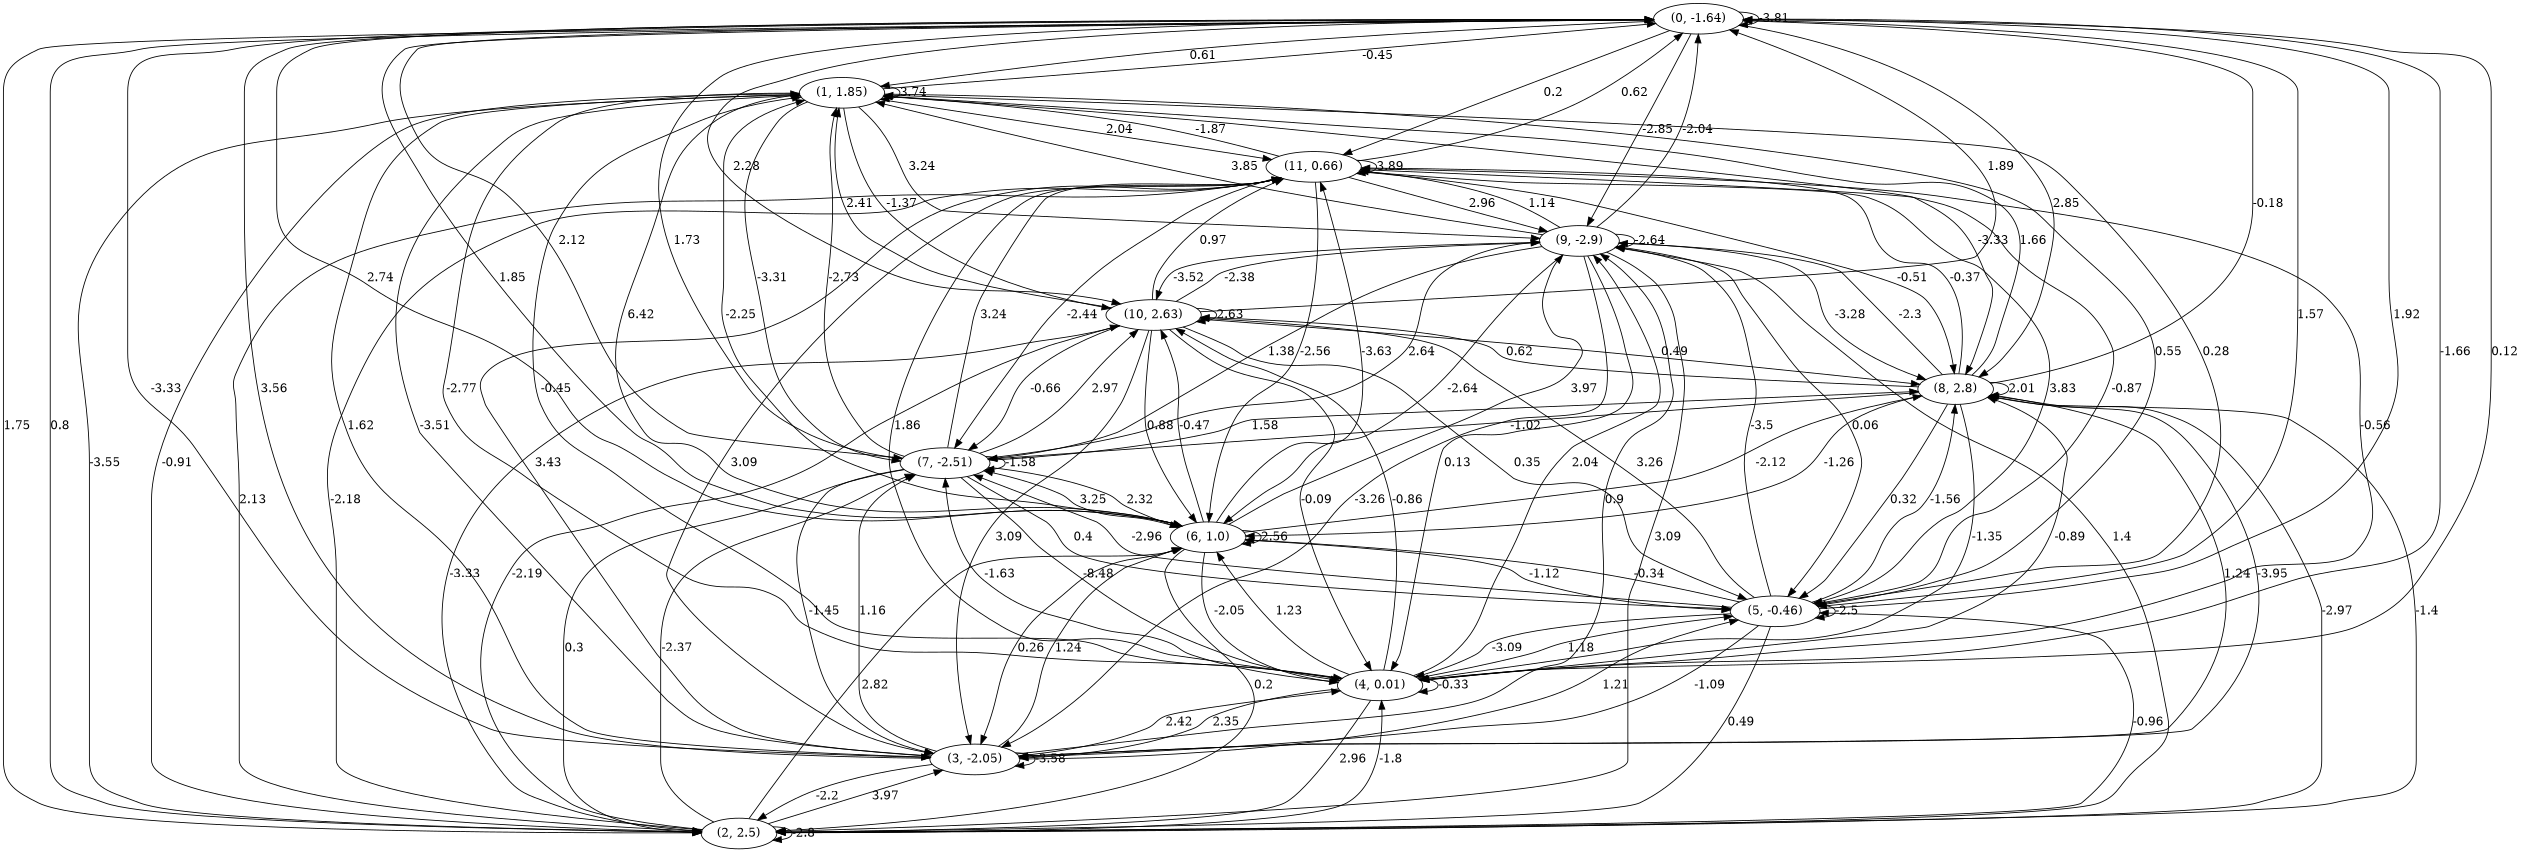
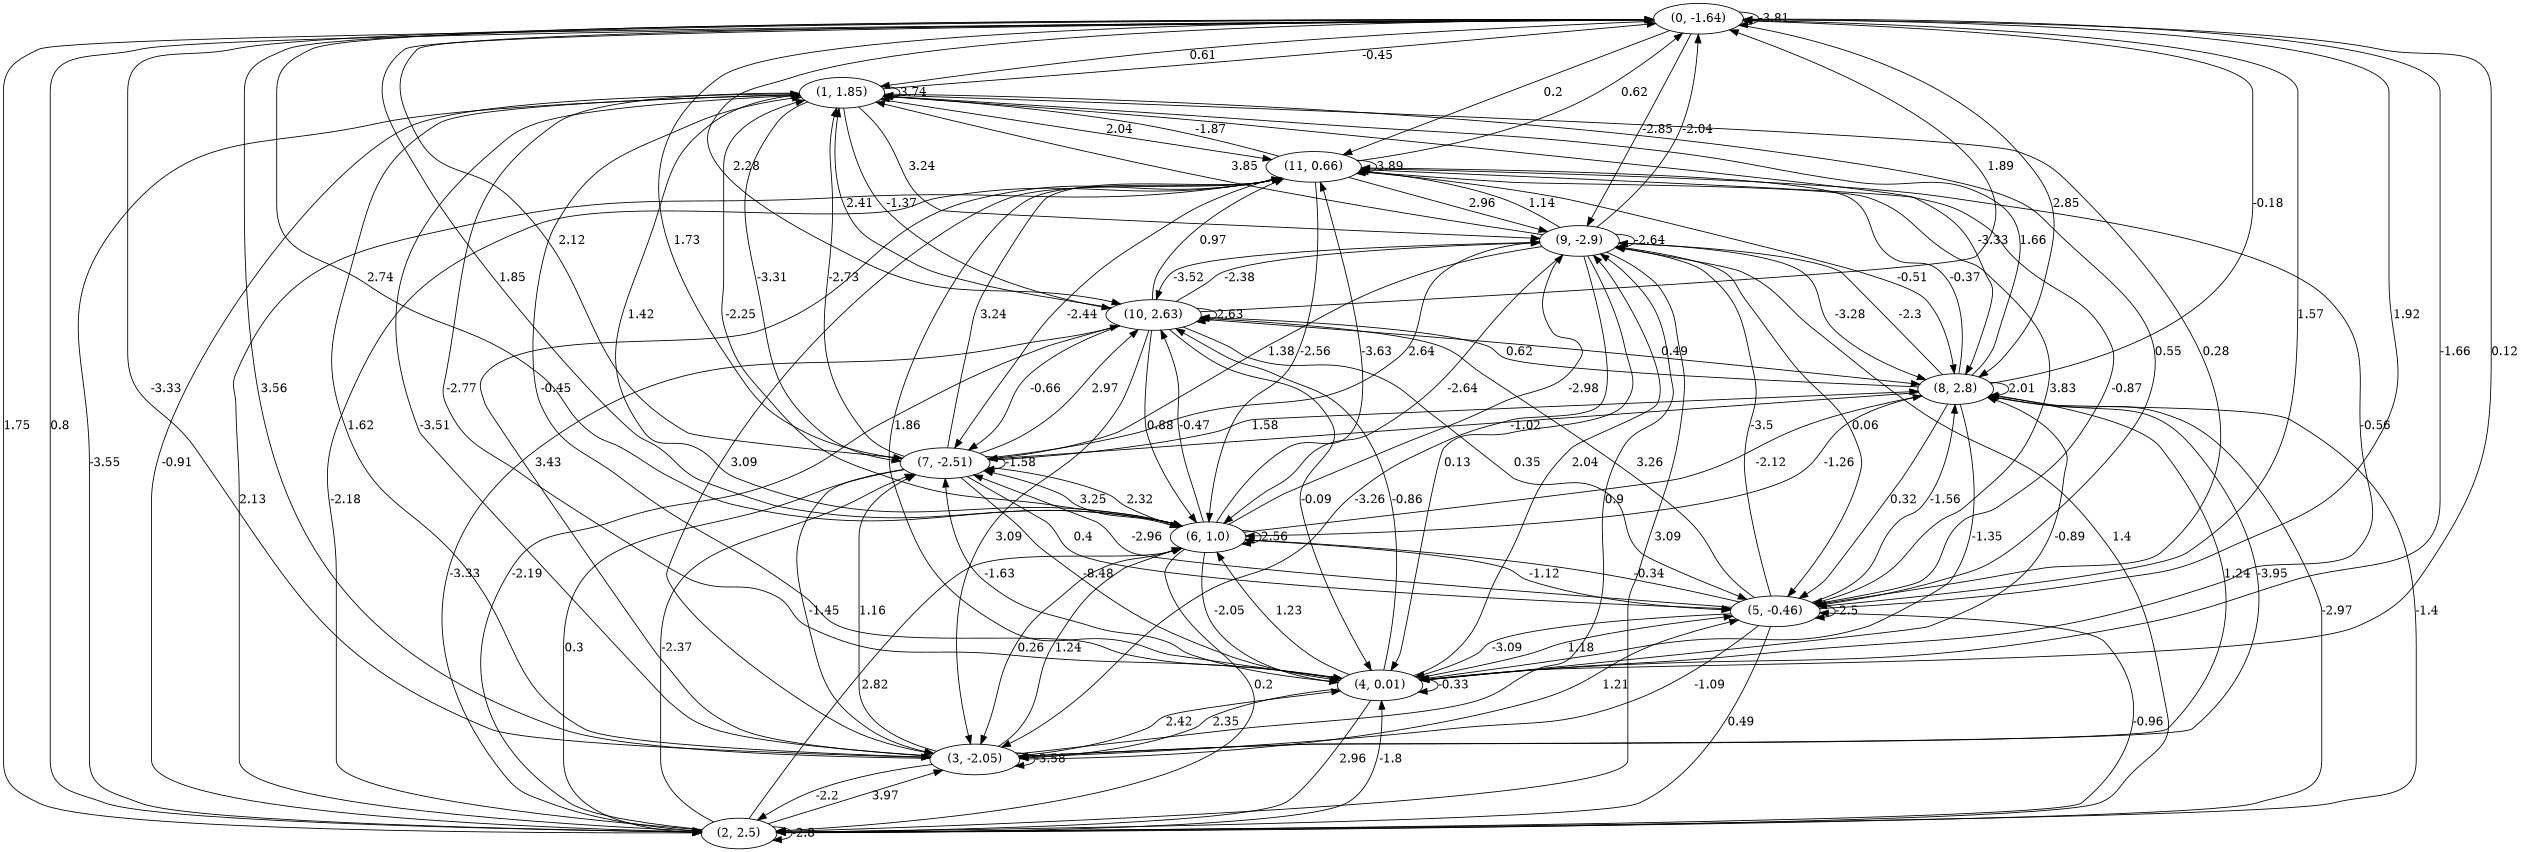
  digraph {
    n1 [label="(0, -1.64)"]
    n2 [label="(1, 1.85)"]
    n3 [label="(2, 2.5)"]
    n4 [label="(3, -2.05)"]
    n5 [label="(4, 0.01)"]
    n6 [label="(5, -0.46)"]
    n7 [label="(6, 1.0)"]
    n8 [label="(7, -2.51)"]
    n9 [label="(8, 2.8)"]
    n10 [label="(9, -2.9)"]
    n11 [label="(10, 2.63)"]
    n12 [label="(11, 0.66)"]
    n1 -> n1 [label=-3.81]
    n1 -> n2 [label=0.61]
    n1 -> n3 [label=1.75]
    n1 -> n4 [label=-3.33]
    n1 -> n5 [label=-1.66]
    n1 -> n6 [label=1.57]
    n1 -> n7 [label=2.74]
    n1 -> n8 [label=2.12]
    n1 -> n9 [label=2.85]
    n1 -> n10 [label=-2.85]
    n1 -> n11 [label=2.28]
    n1 -> n12 [label=0.2]
    n2 -> n1 [label=-0.45]
    n2 -> n2 [label=3.74]
    n2 -> n3 [label=-3.55]
    n2 -> n4 [label=1.62]
    n2 -> n5 [label=-2.77]
    n2 -> n6 [label=0.55]
-   n2 -> n7 [label=6.42]
+   n2 -> n7 [label=1.42]
    n2 -> n8 [label=-3.31]
    n2 -> n9 [label=-3.33]
    n2 -> n10 [label=3.24]
    n2 -> n11 [label=-1.37]
    n2 -> n12 [label=2.04]
    n3 -> n1 [label=0.8]
    n3 -> n2 [label=-0.91]
    n3 -> n3 [label=-2.8]
    n3 -> n4 [label=3.97]
    n3 -> n5 [label=-1.8]
    n3 -> n6 [label=-0.96]
    n3 -> n7 [label=2.82]
    n3 -> n8 [label=-2.37]
    n3 -> n9 [label=-1.4]
    n3 -> n10 [label=1.4]
    n3 -> n11 [label=-2.19]
    n3 -> n12 [label=-2.18]
    n4 -> n1 [label=3.56]
    n4 -> n2 [label=-3.51]
    n4 -> n3 [label=-2.2]
    n4 -> n4 [label=-3.58]
    n4 -> n5 [label=2.42]
    n4 -> n6 [label=1.21]
    n4 -> n7 [label=1.24]
    n4 -> n8 [label=1.16]
    n4 -> n9 [label=-3.95]
    n4 -> n10 [label=0.9]
    n4 -> n12 [label=3.43]
    n5 -> n1 [label=0.12]
    n5 -> n2 [label=-0.45]
    n5 -> n3 [label=2.96]
    n5 -> n4 [label=2.35]
    n5 -> n5 [label=-0.33]
    n5 -> n6 [label=1.18]
    n5 -> n7 [label=1.23]
    n5 -> n8 [label=-1.63]
    n5 -> n9 [label=-0.89]
    n5 -> n10 [label=2.04]
    n5 -> n11 [label=-0.86]
    n5 -> n12 [label=1.86]
    n6 -> n1 [label=1.92]
    n6 -> n2 [label=0.28]
    n6 -> n3 [label=0.49]
    n6 -> n4 [label=-1.09]
    n6 -> n5 [label=-3.09]
    n6 -> n6 [label=-2.5]
    n6 -> n7 [label=-0.34]
    n6 -> n8 [label=-2.96]
    n6 -> n9 [label=-1.56]
    n6 -> n10 [label=-3.5]
    n6 -> n11 [label=3.26]
    n6 -> n12 [label=-0.87]
    n7 -> n1 [label=1.85]
    n7 -> n2 [label=-2.25]
    n7 -> n3 [label=0.2]
    n7 -> n4 [label=0.26]
    n7 -> n5 [label=-2.05]
    n7 -> n6 [label=-1.12]
    n7 -> n7 [label=2.56]
    n7 -> n8 [label=3.25]
    n7 -> n9 [label=-2.12]
-   n7 -> n10 [label=3.97]
+   n7 -> n10 [label=-2.98]
    n7 -> n11 [label=-0.47]
    n7 -> n12 [label=-3.63]
    n8 -> n1 [label=1.73]
    n8 -> n2 [label=-2.73]
    n8 -> n3 [label=0.3]
    n8 -> n4 [label=-1.45]
    n8 -> n5 [label=-8.48]
    n8 -> n6 [label=0.4]
    n8 -> n7 [label=2.32]
    n8 -> n8 [label=-1.58]
    n8 -> n9 [label=1.58]
    n8 -> n10 [label=2.64]
    n8 -> n11 [label=2.97]
    n8 -> n12 [label=3.24]
    n9 -> n1 [label=-0.18]
    n9 -> n2 [label=1.66]
    n9 -> n3 [label=-2.97]
    n9 -> n4 [label=1.24]
    n9 -> n5 [label=-1.35]
    n9 -> n6 [label=0.32]
    n9 -> n7 [label=-1.26]
    n9 -> n8 [label=-1.02]
    n9 -> n9 [label=2.01]
    n9 -> n10 [label=-2.3]
    n9 -> n11 [label=0.62]
    n9 -> n12 [label=-0.37]
    n10 -> n1 [label=-2.04]
    n10 -> n2 [label=3.85]
    n10 -> n3 [label=3.09]
    n10 -> n4 [label=-3.26]
    n10 -> n5 [label=0.13]
    n10 -> n6 [label=0.06]
    n10 -> n7 [label=-2.64]
    n10 -> n8 [label=1.38]
    n10 -> n9 [label=-3.28]
    n10 -> n10 [label=-2.64]
    n10 -> n11 [label=-3.52]
    n10 -> n12 [label=1.14]
    n11 -> n1 [label=1.89]
    n11 -> n2 [label=2.41]
    n11 -> n3 [label=-3.33]
    n11 -> n4 [label=3.09]
    n11 -> n5 [label=-0.09]
    n11 -> n6 [label=0.35]
    n11 -> n7 [label=0.88]
    n11 -> n8 [label=-0.66]
    n11 -> n9 [label=0.49]
    n11 -> n10 [label=-2.38]
    n11 -> n11 [label=2.63]
    n11 -> n12 [label=0.97]
    n12 -> n1 [label=0.62]
    n12 -> n2 [label=-1.87]
    n12 -> n3 [label=2.13]
    n12 -> n4 [label=3.09]
    n12 -> n5 [label=-0.56]
    n12 -> n6 [label=3.83]
    n12 -> n7 [label=-2.56]
    n12 -> n8 [label=-2.44]
    n12 -> n9 [label=-0.51]
    n12 -> n10 [label=2.96]
    n12 -> n12 [label=3.89]
  }
